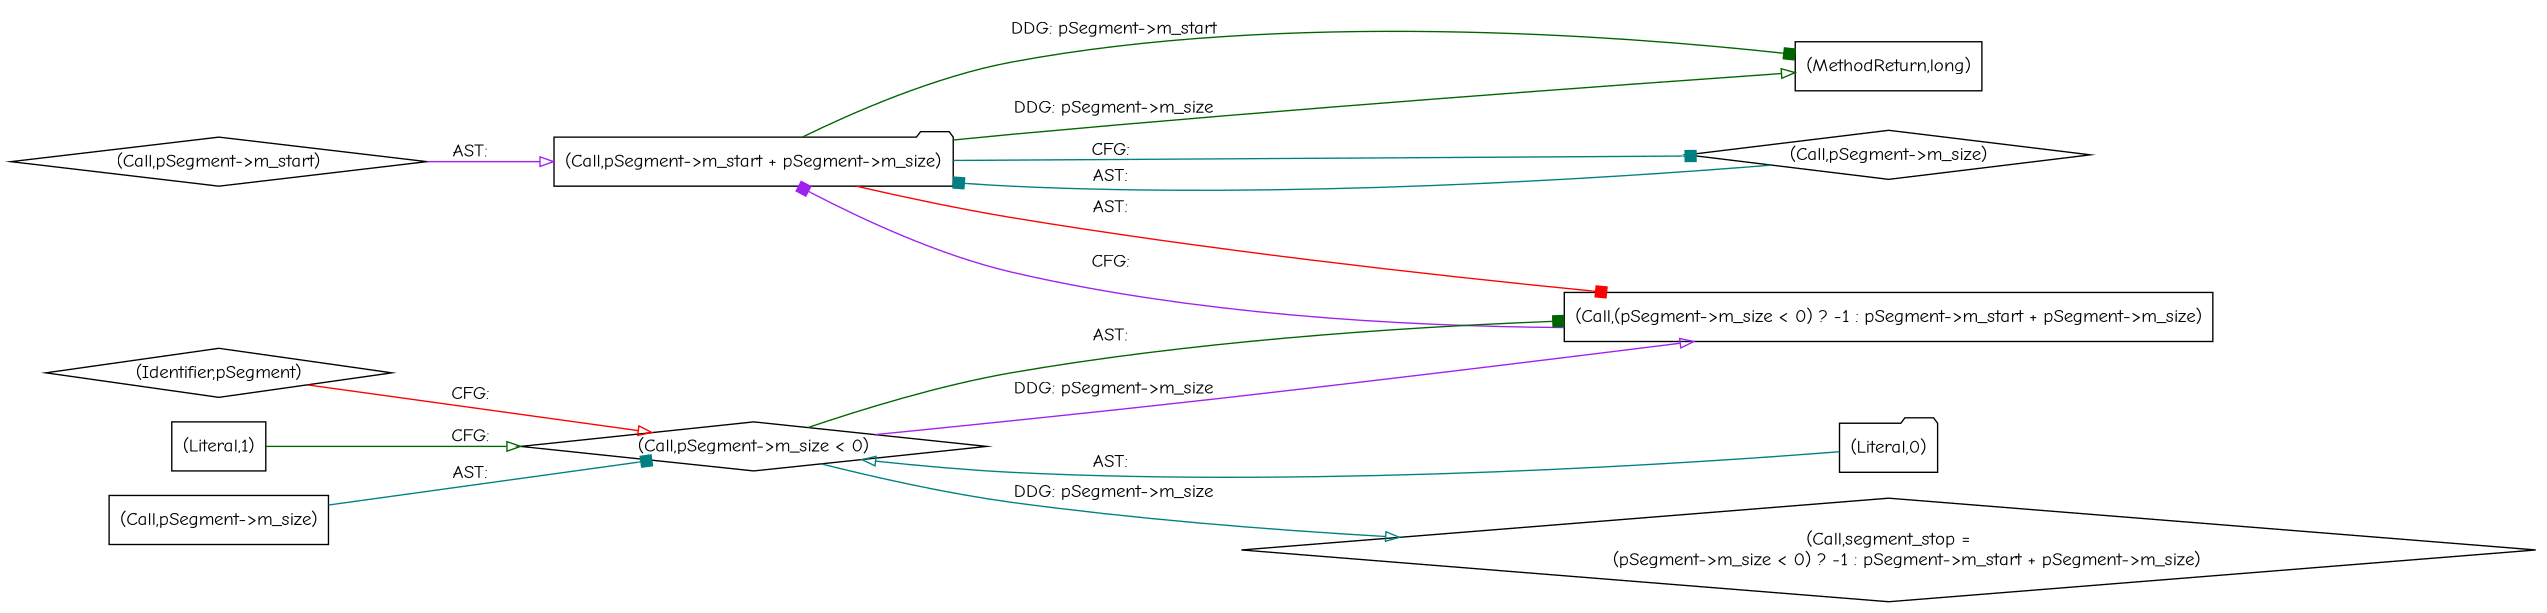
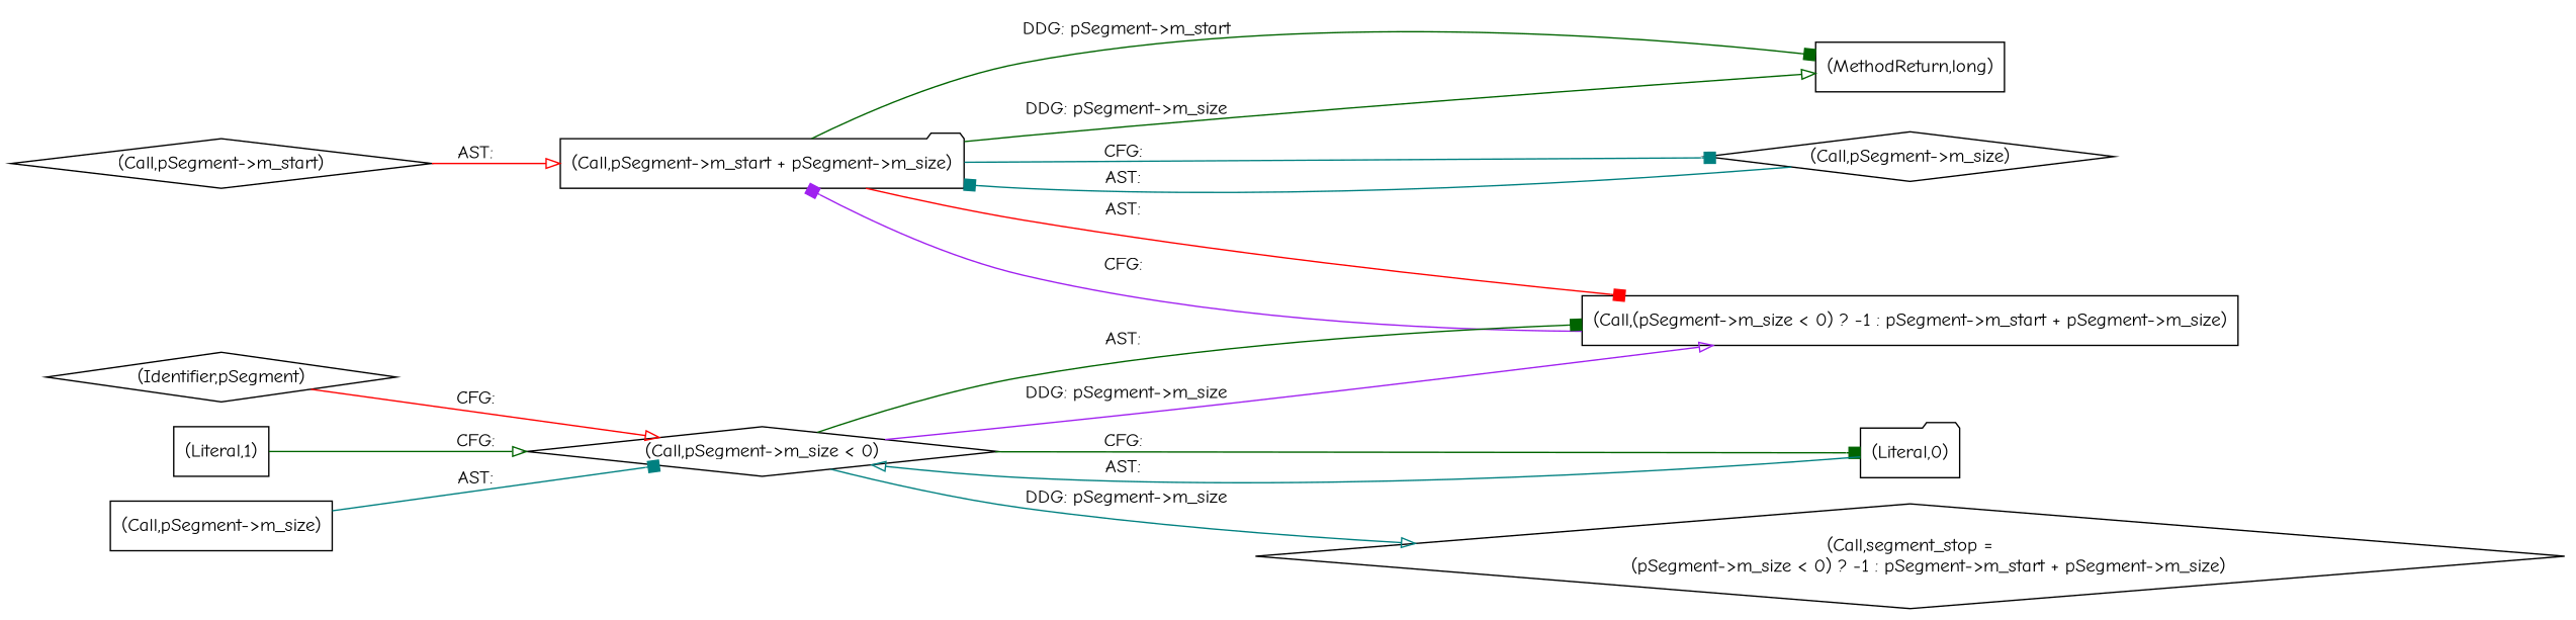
  digraph {
    fontname="Comic Neue"
    rankdir=LR
    node [fontname="Comic Neue" shape=diamond]
    edge [arrowhead=box color=darkgreen fontname="Comic Neue"]
    n1 [label="(Call,pSegment->m_start + pSegment->m_size)" shape=folder]
    n2 [label="(MethodReturn,long)" shape=box]
    n3 [label="(Call,pSegment->m_size)"]
    n4 [label="(Call,(pSegment->m_size < 0) ? -1 : pSegment->m_start + pSegment->m_size)" shape=box]
    n5 [label="(Call,pSegment->m_size < 0)"]
    n6 [label="(Literal,0)" shape=folder]
    n7 [label="(Call,segment_stop =\n      (pSegment->m_size < 0) ? -1 : pSegment->m_start + pSegment->m_size)"]
    n8 [label="(Identifier,pSegment)"]
    n9 [label="(Literal,1)" shape=box]
    n10 [label="(Call,pSegment->m_start)"]
    n11 [label="(Call,pSegment->m_size)" shape=box]
    n1 -> n2 [label="DDG: pSegment->m_start"]
    n1 -> n2 [arrowhead=onormal label="DDG: pSegment->m_size"]
    n1 -> n3 [color=teal label="CFG: "]
    n1 -> n4 [color=red label="AST: "]
    n3 -> n1 [color=teal label="AST: "]
    n4 -> n1 [color=purple label="CFG: "]
    n5 -> n4 [label="AST: "]
    n5 -> n4 [arrowhead=onormal color=purple label="DDG: pSegment->m_size"]
+   n5 -> n6 [label="CFG: "]
    n5 -> n7 [arrowhead=onormal color=teal label="DDG: pSegment->m_size"]
    n6 -> n5 [arrowhead=onormal color=teal label="AST: "]
    n8 -> n5 [arrowhead=onormal color=red label="CFG: "]
    n9 -> n5 [arrowhead=onormal label="CFG: "]
-   n10 -> n1 [arrowhead=onormal color=purple label="AST: "]
+   n10 -> n1 [arrowhead=onormal color=red label="AST: "]
    n11 -> n5 [color=teal label="AST: "]
  }
